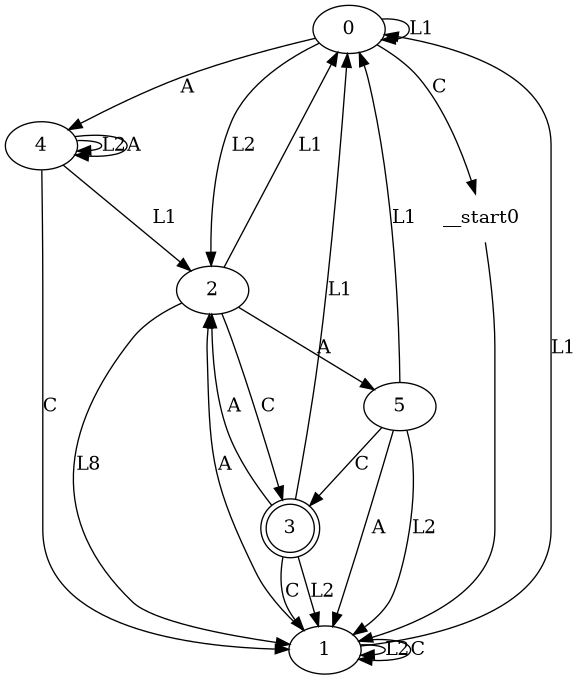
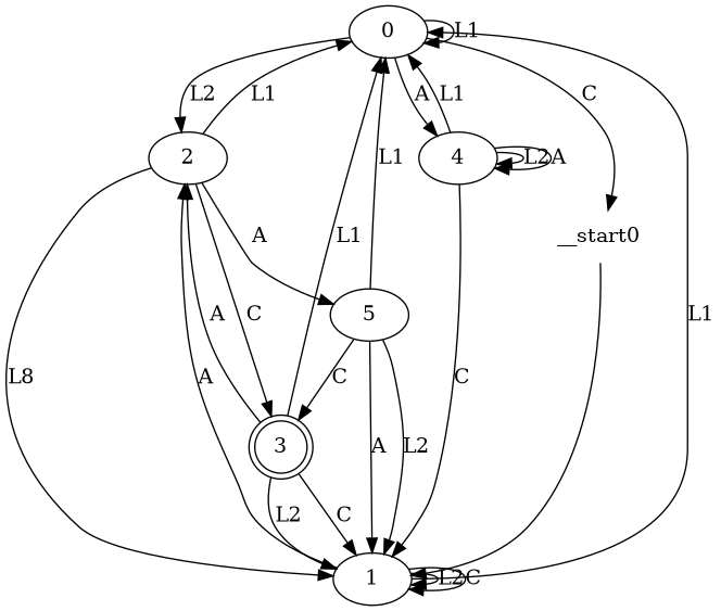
  digraph {
    n1 [label=0]
    n2 [label=2]
    n3 [label=4]
    __start0 [shape=none]
    n5 [label=1]
    n6 [label=3 shape=doublecircle]
    n7 [label=5]
    n1 -> n1 [label=L1]
    n1 -> n2 [label=L2]
    n1 -> n3 [label=A]
    n1 -> __start0 [label=C]
    n2 -> n1 [label=L1]
    n2 -> n5 [label=L8]
    n2 -> n6 [label=C]
    n2 -> n7 [label=A]
-   n3 -> n2 [label=L1]
+   n3 -> n1 [label=L1]
    n3 -> n3 [label=L2]
    n3 -> n3 [label=A]
    n3 -> n5 [label=C]
    __start0 -> n5
    n5 -> n1 [label=L1]
    n5 -> n2 [label=A]
    n5 -> n5 [label=L2]
    n5 -> n5 [label=C]
    n6 -> n1 [label=L1]
    n6 -> n2 [label=A]
    n6 -> n5 [label=L2]
    n6 -> n5 [label=C]
    n7 -> n1 [label=L1]
    n7 -> n5 [label=L2]
    n7 -> n5 [label=A]
    n7 -> n6 [label=C]
  }
